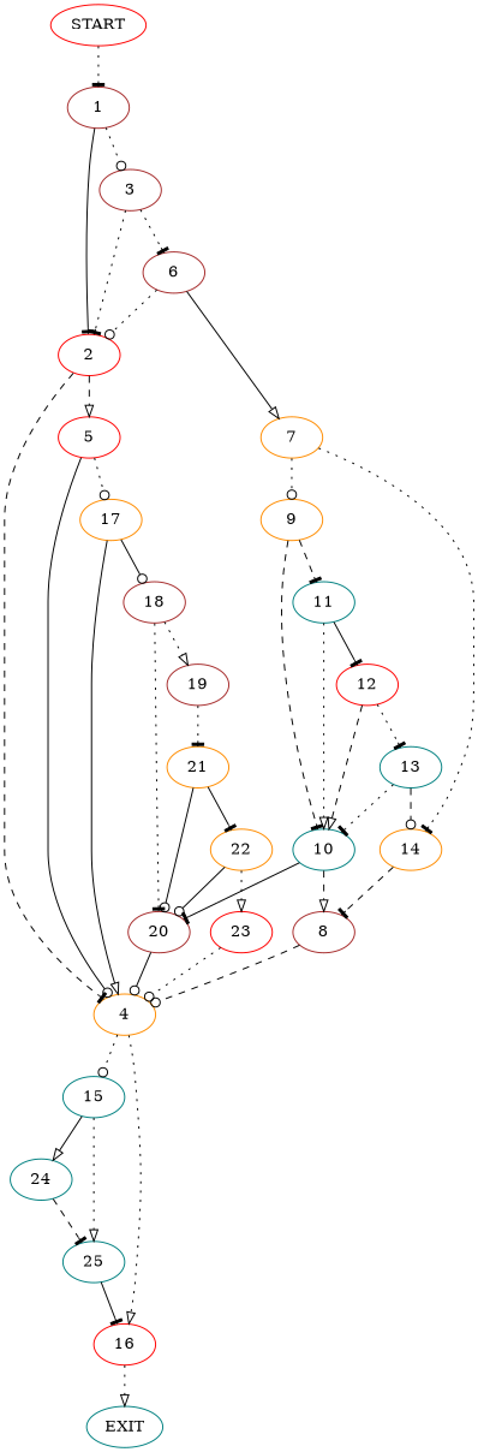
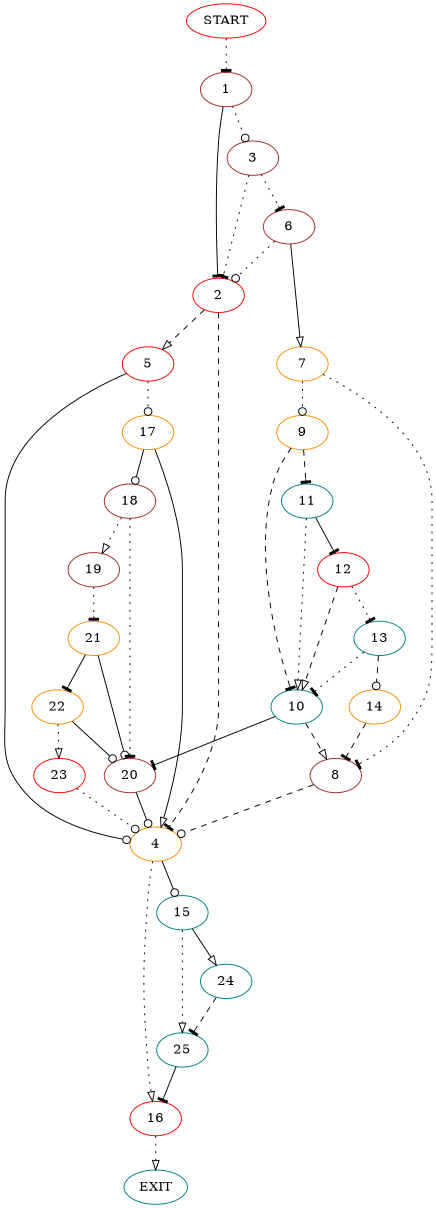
  digraph {
    node [color=brown]
    edge [arrowhead=tee style=dotted]
    n1 [color=red label=START]
    1
    2 [color=red]
    3
    n5 [color=teal label=EXIT]
    4 [color=darkorange]
    5 [color=red]
    6
    15 [color=teal]
    16 [color=red]
    17 [color=darkorange]
    7 [color=darkorange]
    24 [color=teal]
    25 [color=teal]
    18
    8
    9 [color=darkorange]
    10 [color=teal]
    11 [color=teal]
    20
    12 [color=red]
    13 [color=teal]
    14 [color=darkorange]
    19
    21 [color=darkorange]
    22 [color=darkorange]
    23 [color=red]
    n1 -> 1
    1 -> 2 [style=solid]
    1 -> 3 [arrowhead=odot]
    2 -> 4 [style=dashed]
    2 -> 5 [arrowhead=onormal style=dashed]
    3 -> 2
    3 -> 6
-   4 -> 15 [arrowhead=odot]
+   4 -> 15 [arrowhead=odot style=solid]
    4 -> 16 [arrowhead=onormal]
    5 -> 4 [arrowhead=odot style=solid]
    5 -> 17 [arrowhead=odot]
    6 -> 2 [arrowhead=odot]
    6 -> 7 [arrowhead=onormal style=solid]
    15 -> 24 [arrowhead=onormal style=solid]
    15 -> 25 [arrowhead=onormal]
    16 -> n5 [arrowhead=onormal]
    17 -> 4 [arrowhead=onormal style=solid]
    17 -> 18 [arrowhead=odot style=solid]
-   7 -> 14
+   7 -> 8
    7 -> 9 [arrowhead=odot]
    24 -> 25 [style=dashed]
    25 -> 16 [style=solid]
    18 -> 20
    18 -> 19 [arrowhead=onormal]
    8 -> 4 [arrowhead=odot style=dashed]
    9 -> 10 [style=dashed]
    9 -> 11 [style=dashed]
    10 -> 8 [arrowhead=onormal style=dashed]
    10 -> 20 [style=solid]
    11 -> 10 [arrowhead=onormal]
    11 -> 12 [style=solid]
    20 -> 4 [arrowhead=odot style=solid]
    12 -> 10 [arrowhead=onormal style=dashed]
    12 -> 13
    13 -> 10
    13 -> 14 [arrowhead=odot style=dashed]
    14 -> 8 [style=dashed]
    19 -> 21
    21 -> 20 [arrowhead=odot style=solid]
    21 -> 22 [style=solid]
    22 -> 20 [arrowhead=odot style=solid]
    22 -> 23 [arrowhead=onormal]
    23 -> 4 [arrowhead=odot]
  }
